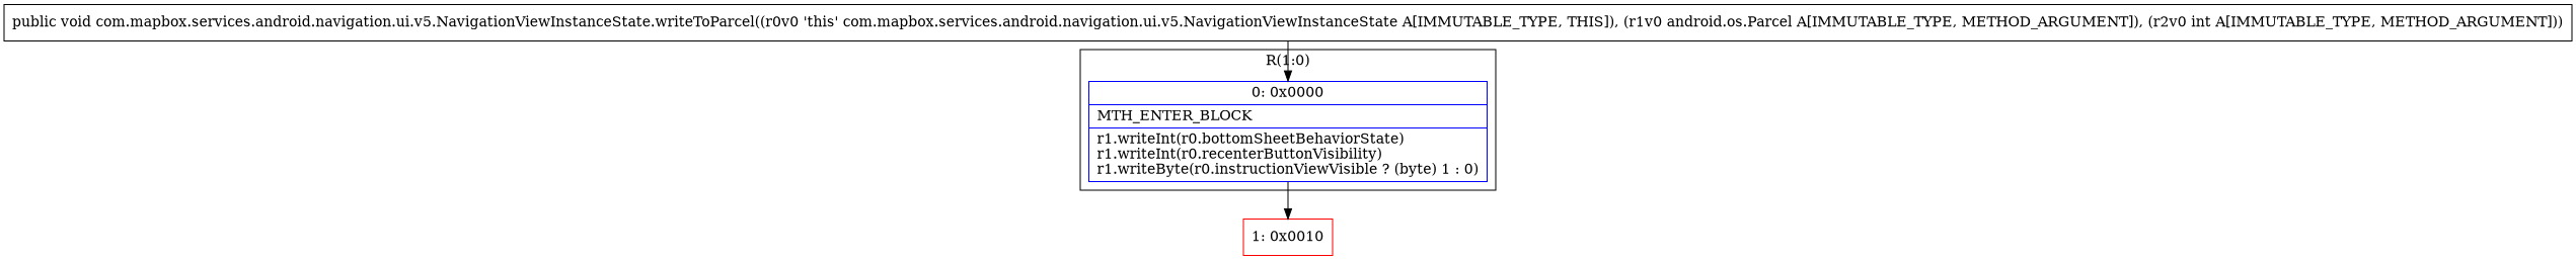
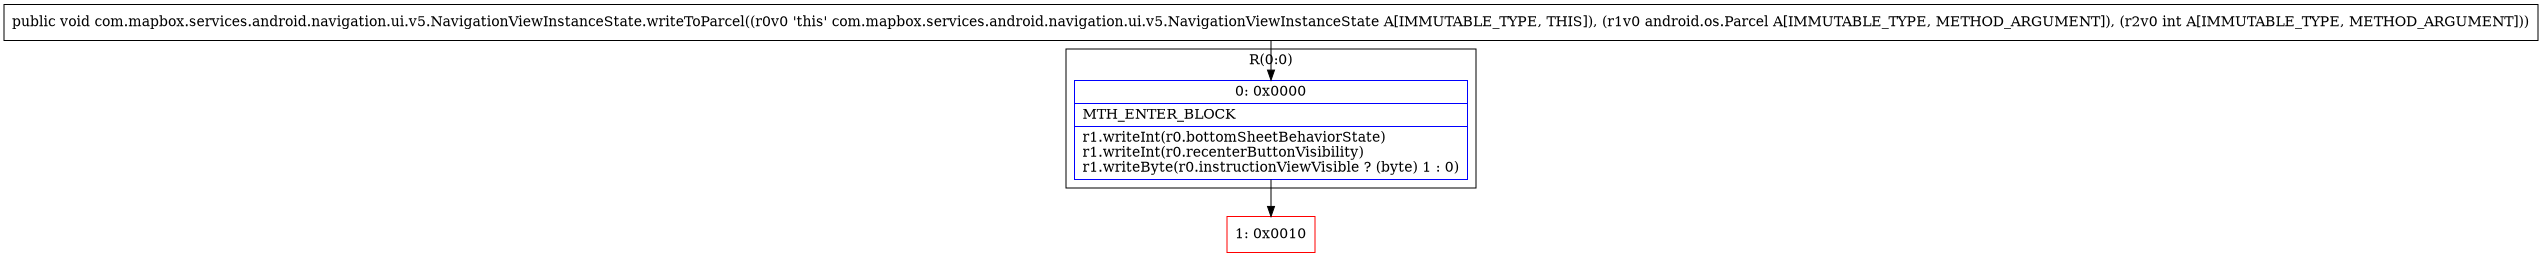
  digraph {
    node [shape=record]
    n1 [color=blue label="{0\:\ 0x0000|MTH_ENTER_BLOCK\l|r1.writeInt(r0.bottomSheetBehaviorState)\lr1.writeInt(r0.recenterButtonVisibility)\lr1.writeByte(r0.instructionViewVisible ? (byte) 1 : 0)\l}"]
    n2 [color=red label="{1\:\ 0x0010}"]
    n3 [label="{public void com.mapbox.services.android.navigation.ui.v5.NavigationViewInstanceState.writeToParcel((r0v0 'this' com.mapbox.services.android.navigation.ui.v5.NavigationViewInstanceState A[IMMUTABLE_TYPE, THIS]), (r1v0 android.os.Parcel A[IMMUTABLE_TYPE, METHOD_ARGUMENT]), (r2v0 int A[IMMUTABLE_TYPE, METHOD_ARGUMENT])) }"]
    subgraph cluster_1 {
-     label="R(1:0)"
+     label="R(0:0)"
      n1
    }
    n1 -> n2
    n3 -> n1
  }
